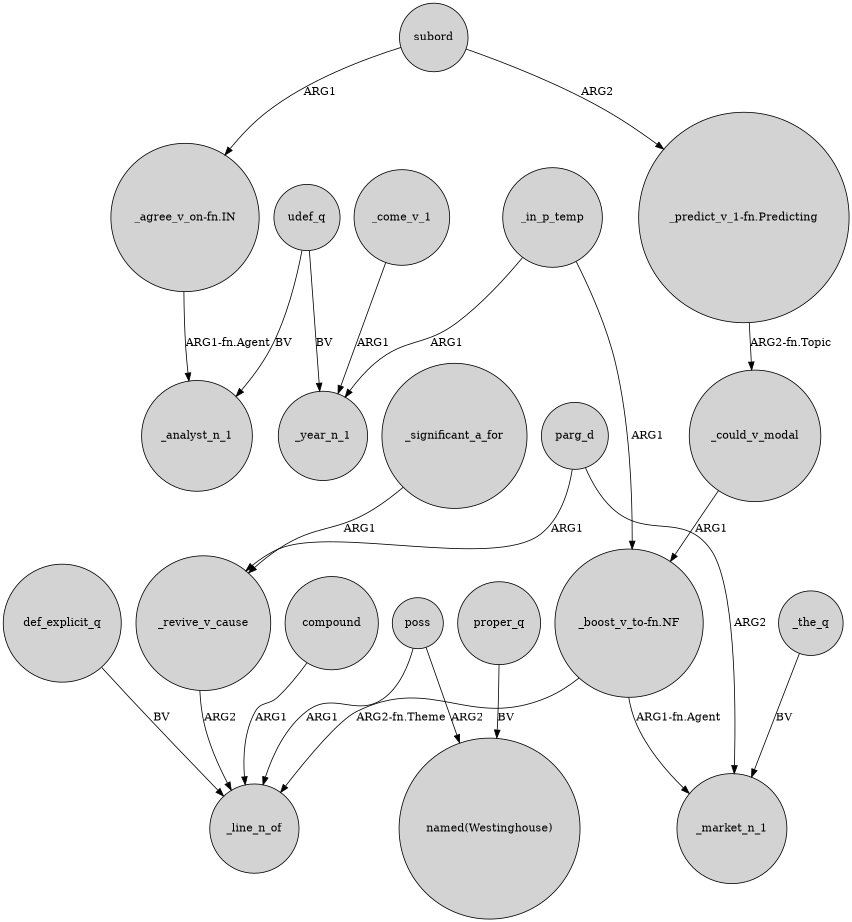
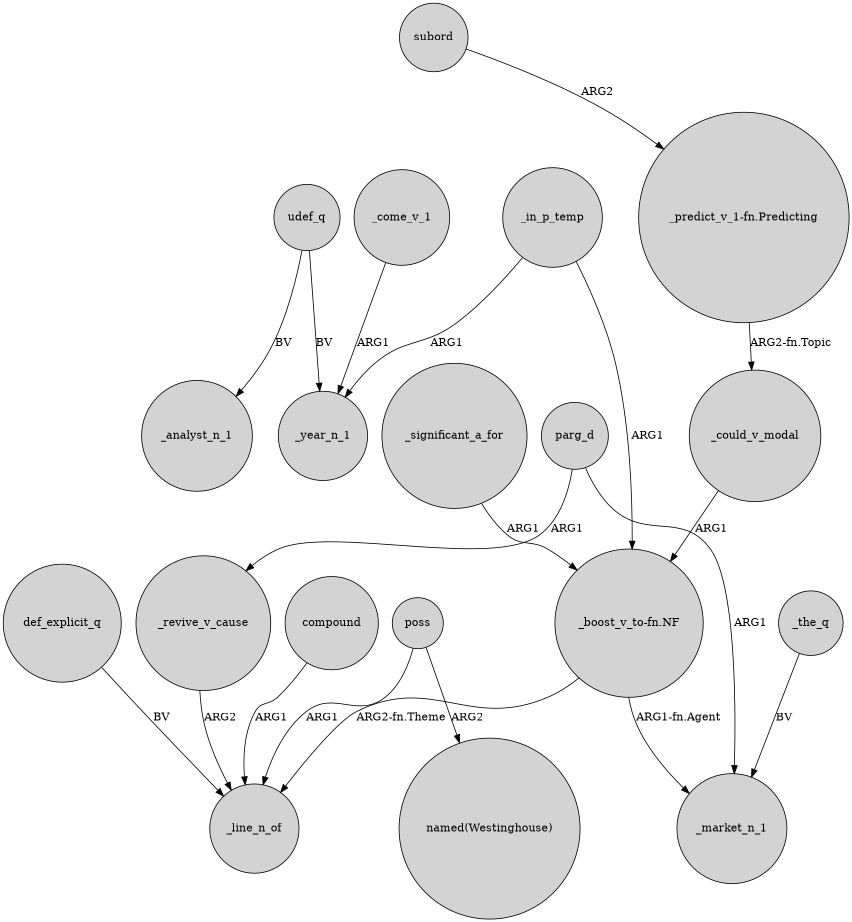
  digraph {
    node [shape=circle style=filled]
-   "_agree_v_on-fn.IN"
    _analyst_n_1
    _come_v_1
    _year_n_1
    "_boost_v_to-fn.NF"
    _line_n_of
    _market_n_1
    def_explicit_q
    "_predict_v_1-fn.Predicting"
    _could_v_modal
    poss
    "named(Westinghouse)"
    _in_p_temp
    compound
-   proper_q
    parg_d
    _revive_v_cause
    udef_q
    _significant_a_for
    subord
    _the_q
-   "_agree_v_on-fn.IN" -> _analyst_n_1 [label="ARG1-fn.Agent"]
    _come_v_1 -> _year_n_1 [label=ARG1]
    "_boost_v_to-fn.NF" -> _line_n_of [label="ARG2-fn.Theme"]
    "_boost_v_to-fn.NF" -> _market_n_1 [label="ARG1-fn.Agent"]
    def_explicit_q -> _line_n_of [label=BV]
    "_predict_v_1-fn.Predicting" -> _could_v_modal [label="ARG2-fn.Topic"]
    _could_v_modal -> "_boost_v_to-fn.NF" [label=ARG1]
    poss -> _line_n_of [label=ARG1]
    poss -> "named(Westinghouse)" [label=ARG2]
    _in_p_temp -> _year_n_1 [label=ARG1]
    _in_p_temp -> "_boost_v_to-fn.NF" [label=ARG1]
    compound -> _line_n_of [label=ARG1]
-   proper_q -> "named(Westinghouse)" [label=BV]
-   parg_d -> _market_n_1 [label=ARG2]
+   parg_d -> _market_n_1 [label=ARG1]
    parg_d -> _revive_v_cause [label=ARG1]
    _revive_v_cause -> _line_n_of [label=ARG2]
    udef_q -> _analyst_n_1 [label=BV]
    udef_q -> _year_n_1 [label=BV]
-   _significant_a_for -> _revive_v_cause [label=ARG1]
-   subord -> "_agree_v_on-fn.IN" [label=ARG1]
+   _significant_a_for -> "_boost_v_to-fn.NF" [label=ARG1]
    subord -> "_predict_v_1-fn.Predicting" [label=ARG2]
    _the_q -> _market_n_1 [label=BV]
  }
